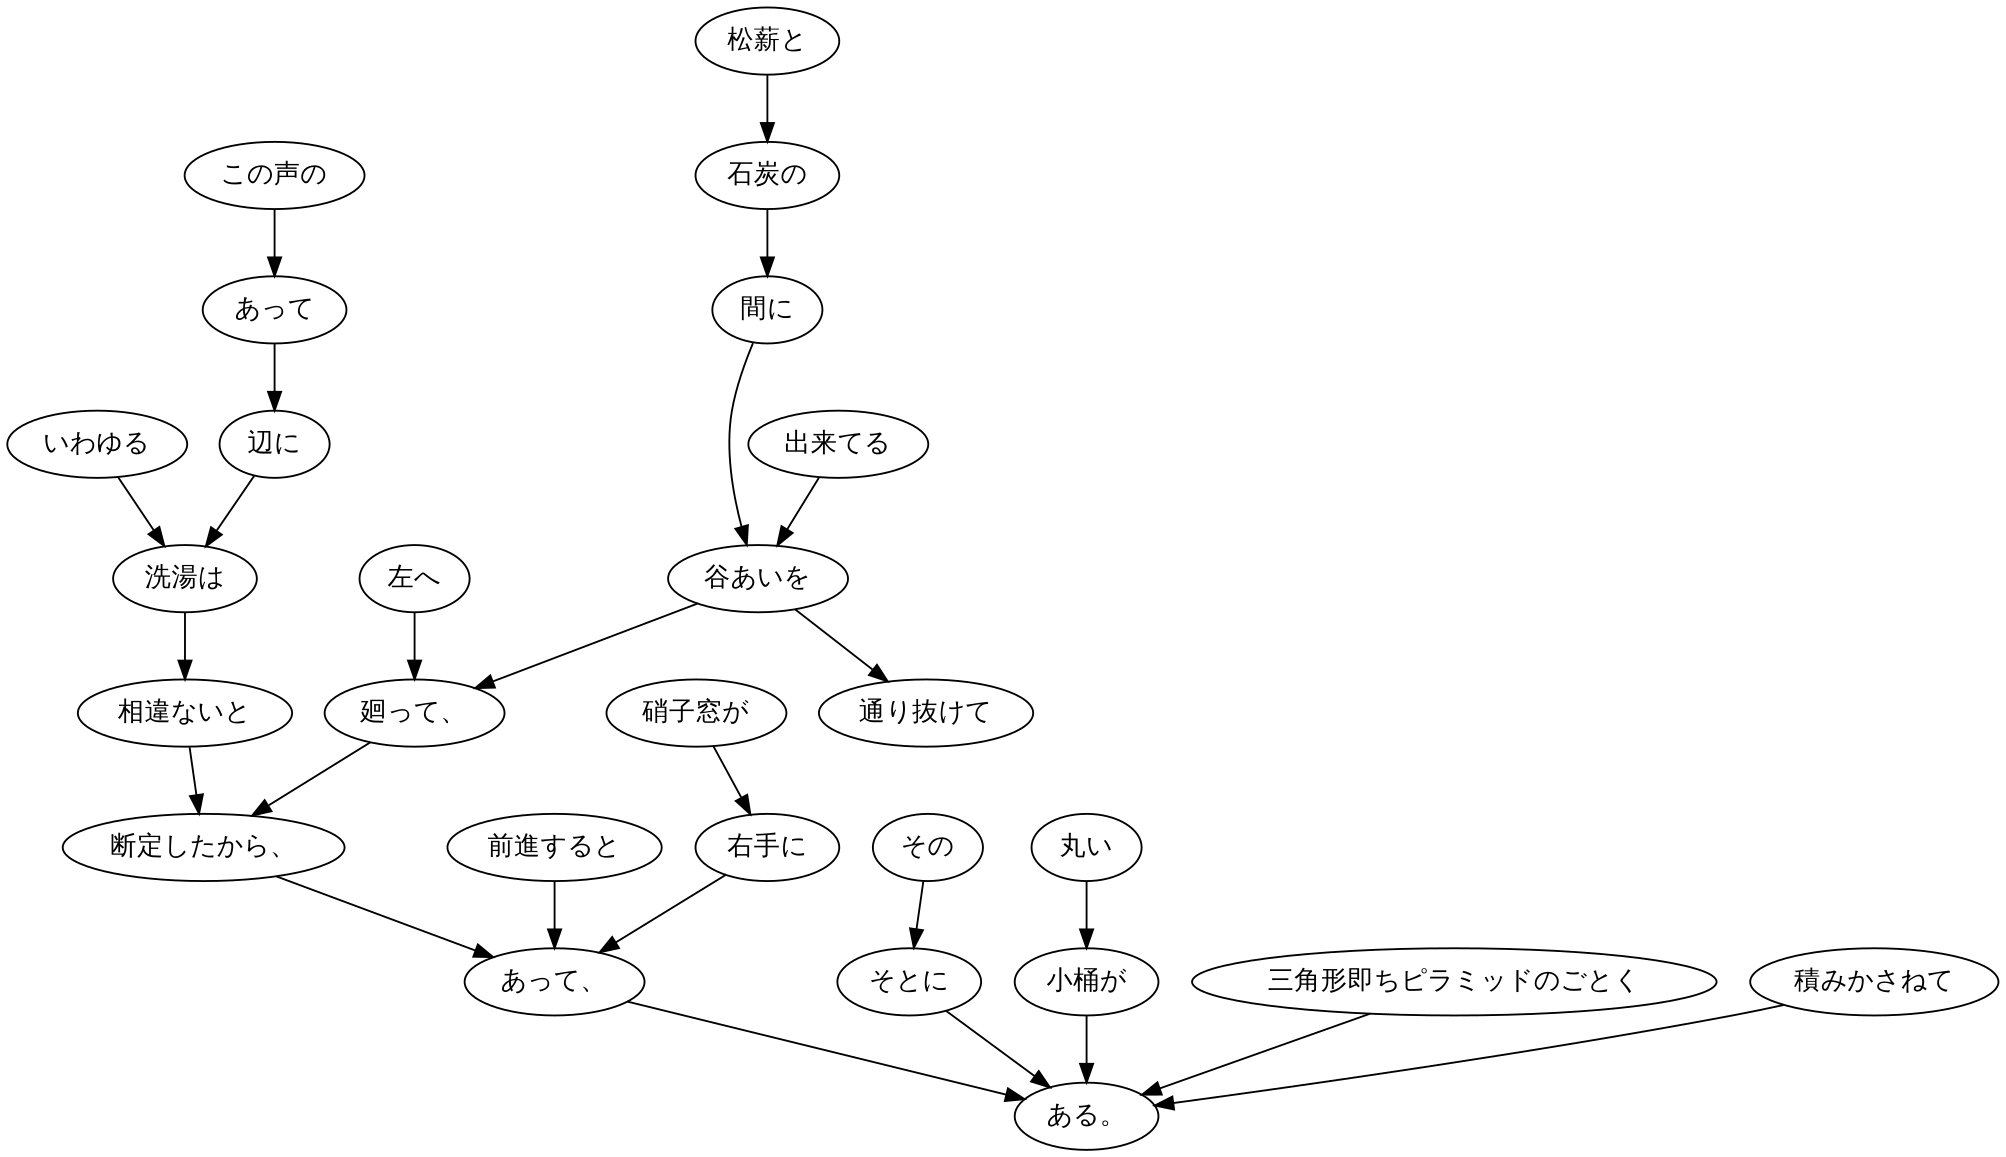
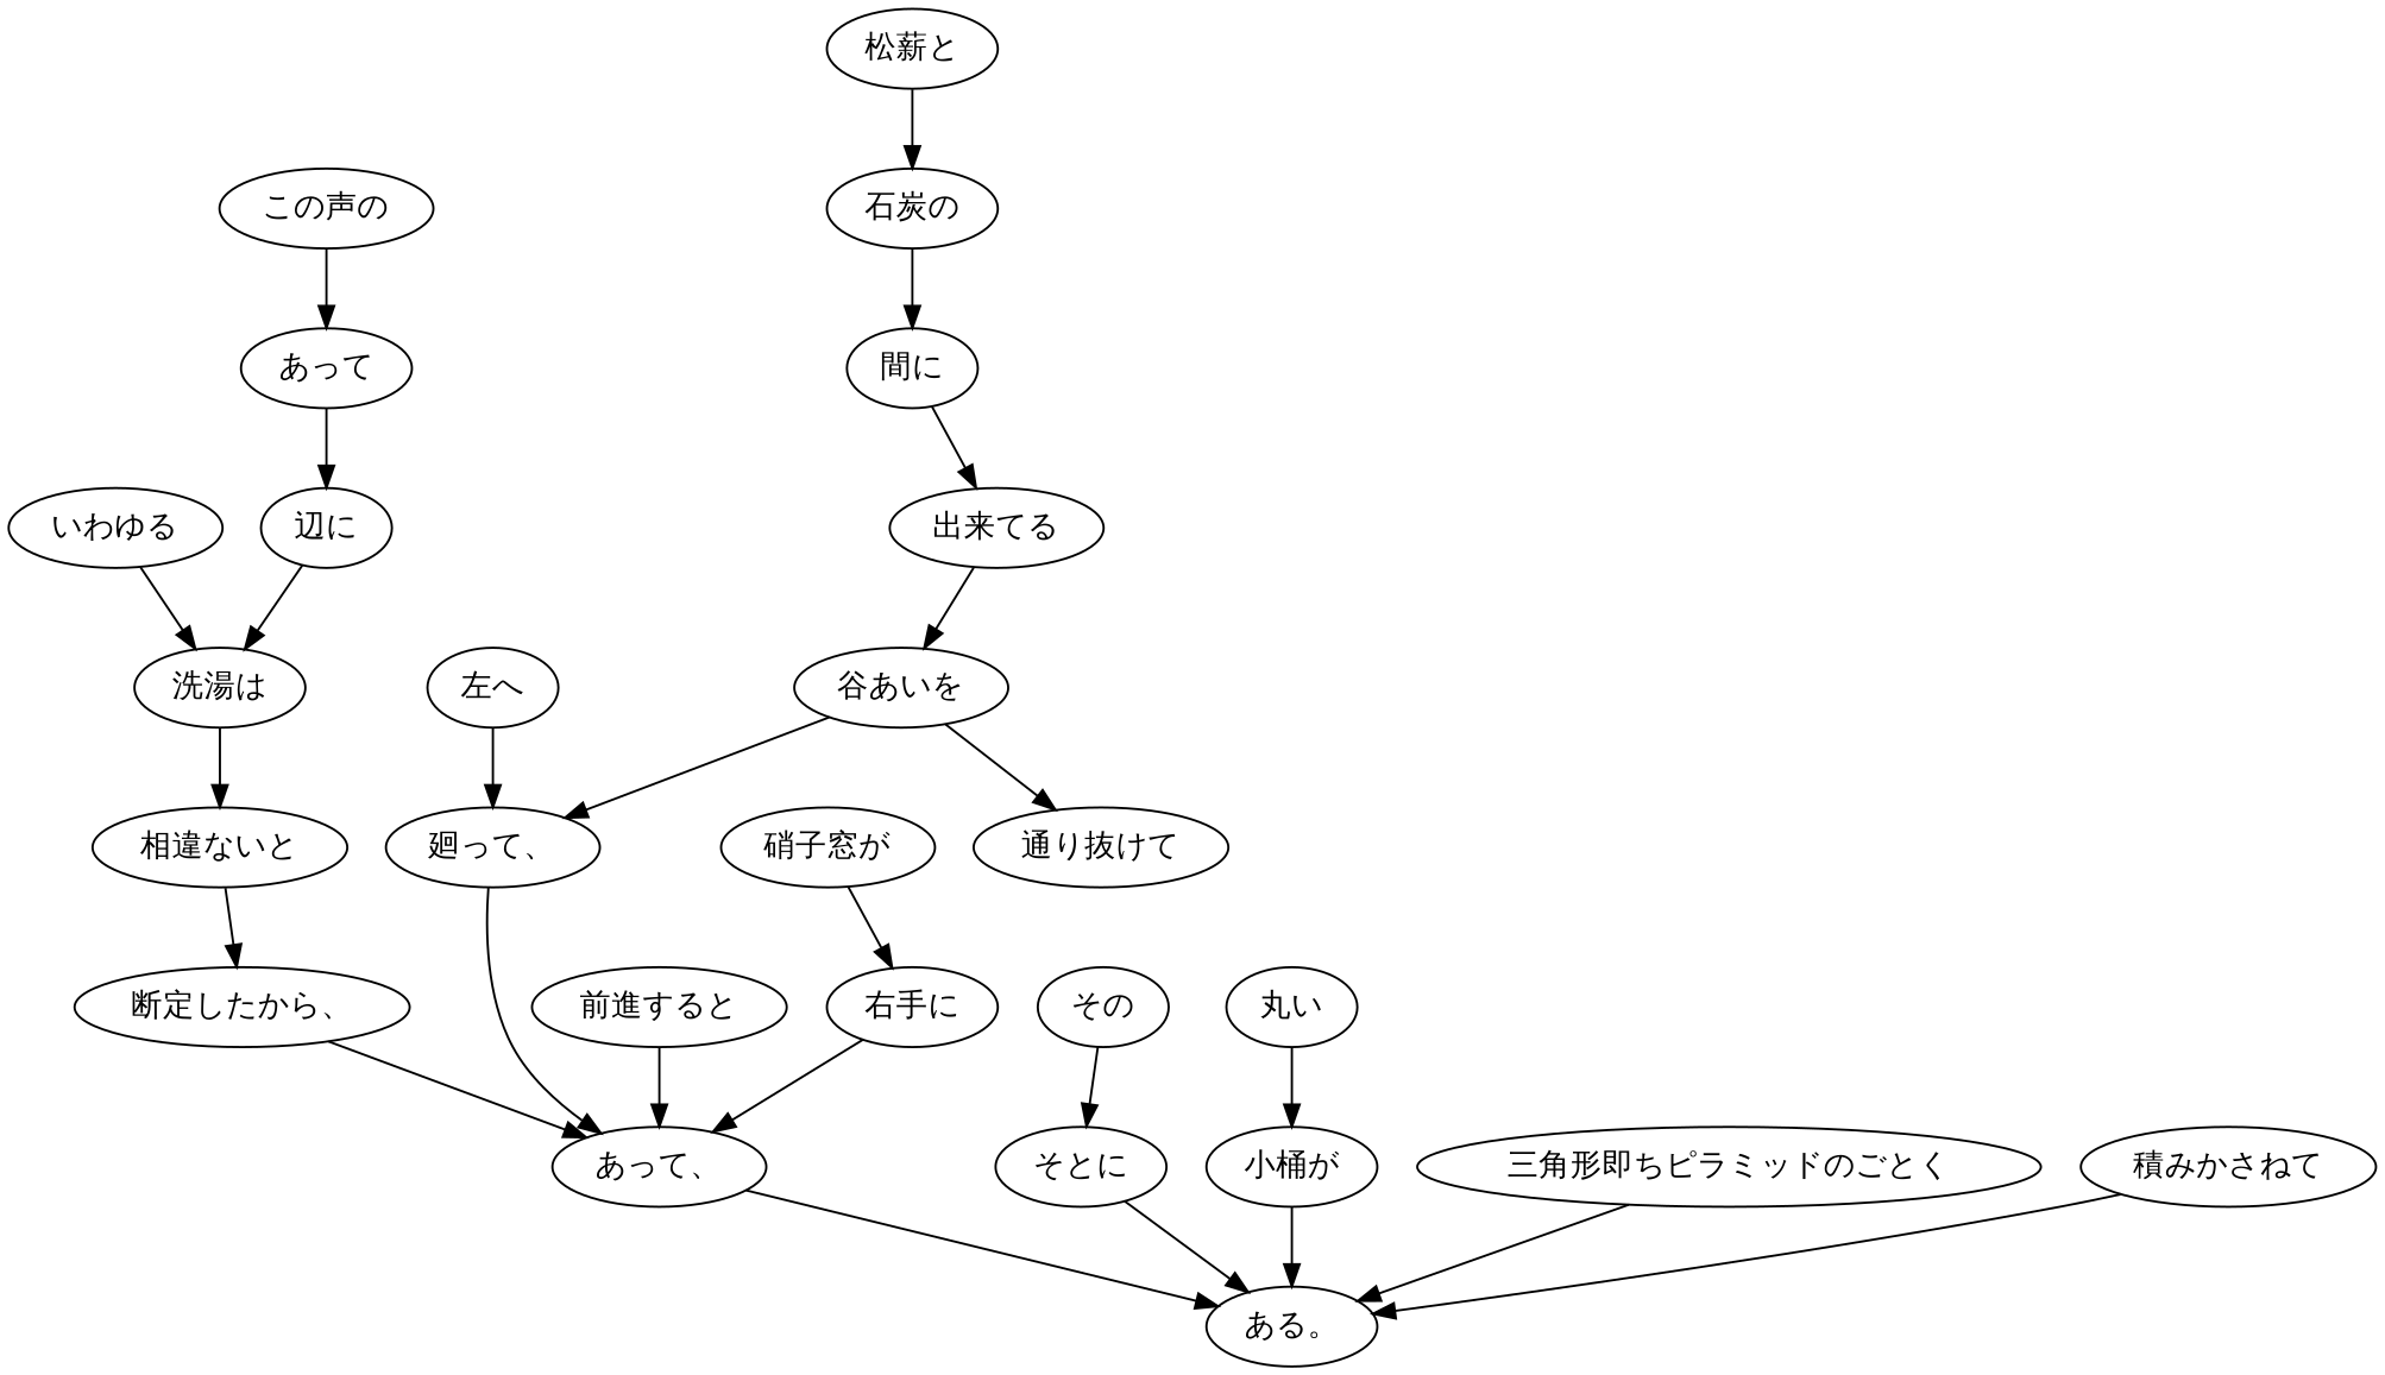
  digraph {
    n1 [label="いわゆる"]
    n2 [label="洗湯は"]
    n3 [label="相違ないと"]
    n4 [label="断定したから、"]
    n5 [label="この声の"]
    n6 [label="あって"]
    n7 [label="辺に"]
    n8 [label="あって、"]
    n9 [label="ある。"]
    n10 [label="松薪と"]
    n11 [label="石炭の"]
    n12 [label="間に"]
    n13 [label="出来てる"]
    n14 [label="谷あいを"]
    n15 [label="通り抜けて"]
    n16 [label="廻って、"]
    n17 [label="左へ"]
    n18 [label="前進すると"]
    n19 [label="右手に"]
    n20 [label="硝子窓が"]
    n21 [label="その"]
    n22 [label="そとに"]
    n23 [label="丸い"]
    n24 [label="小桶が"]
    n25 [label="三角形即ちピラミッドのごとく"]
    n26 [label="積みかさねて"]
    n1 -> n2
    n2 -> n3
    n3 -> n4
    n4 -> n8
    n5 -> n6
    n6 -> n7
    n7 -> n2
    n8 -> n9
    n10 -> n11
    n11 -> n12
-   n12 -> n14
+   n12 -> n13
    n13 -> n14
    n14 -> n15
    n14 -> n16
-   n16 -> n4
+   n16 -> n8
    n17 -> n16
    n18 -> n8
    n19 -> n8
    n20 -> n19
    n21 -> n22
    n22 -> n9
    n23 -> n24
    n24 -> n9
    n25 -> n9
    n26 -> n9
  }
